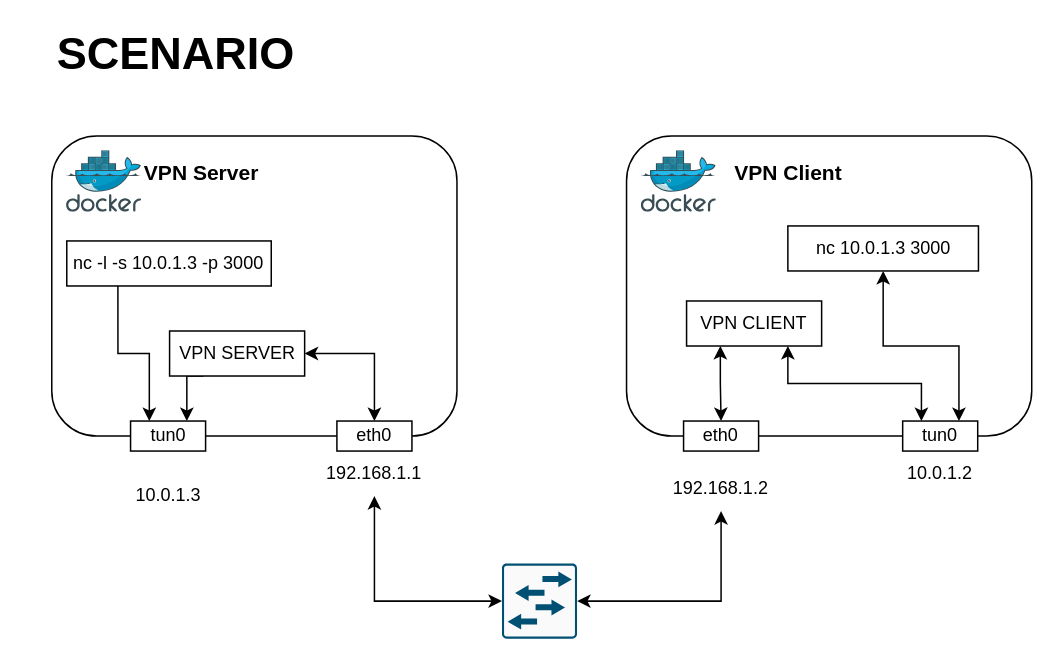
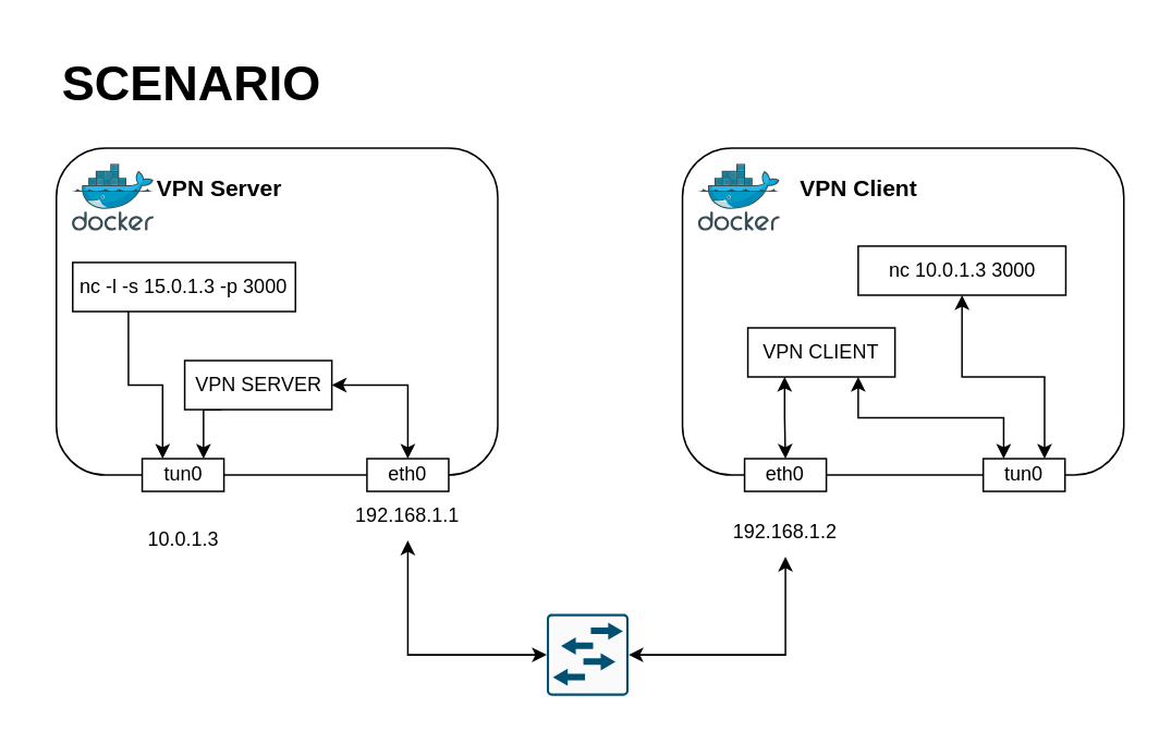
  <mxCell id="0" />
  <mxCell id="1" parent="0" />
  <mxCell id="2" value="" style="rounded=1;whiteSpace=wrap;html=1;" parent="1" vertex="1"><mxGeometry x="34" y="90" width="270" height="200" as="geometry" /></mxCell>
  <mxCell id="3" value="" style="image;sketch=0;aspect=fixed;html=1;points=[];align=center;fontSize=12;image=img/lib/mscae/Docker.svg;" parent="1" vertex="1"><mxGeometry x="44" y="100" width="50" height="41" as="geometry" /></mxCell>
  <mxCell id="4" style="edgeStyle=orthogonalEdgeStyle;rounded=0;orthogonalLoop=1;jettySize=auto;html=1;entryX=0.5;entryY=0;entryDx=0;entryDy=0;startArrow=classic;startFill=1;" parent="1" source="6" target="19" edge="1"><mxGeometry relative="1" as="geometry"><Array as="points"><mxPoint x="249.5" y="235" /></Array></mxGeometry></mxCell>
  <mxCell id="5" style="edgeStyle=orthogonalEdgeStyle;rounded=0;orthogonalLoop=1;jettySize=auto;html=1;exitX=0.25;exitY=1;exitDx=0;exitDy=0;entryX=0.75;entryY=0;entryDx=0;entryDy=0;" parent="1" source="6" target="25" edge="1"><mxGeometry relative="1" as="geometry" /></mxCell>
  <mxCell id="6" value="VPN SERVER" style="rounded=0;whiteSpace=wrap;html=1;" parent="1" vertex="1"><mxGeometry x="112.5" y="220" width="90" height="30" as="geometry" /></mxCell>
  <mxCell id="7" style="edgeStyle=orthogonalEdgeStyle;rounded=0;orthogonalLoop=1;jettySize=auto;html=1;entryX=0;entryY=0.5;entryDx=0;entryDy=0;entryPerimeter=0;startArrow=classic;startFill=1;" parent="1" source="8" target="20" edge="1"><mxGeometry relative="1" as="geometry"><Array as="points"><mxPoint x="249" y="400" /></Array></mxGeometry></mxCell>
  <mxCell id="8" value="192.168.1.1" style="text;html=1;strokeColor=none;fillColor=none;align=center;verticalAlign=middle;whiteSpace=wrap;rounded=0;" parent="1" vertex="1"><mxGeometry x="214" y="300" width="70" height="30" as="geometry" /></mxCell>
  <mxCell id="9" value="&lt;span style=&quot;font-size: 14px;&quot;&gt;&lt;b&gt;VPN Server&lt;/b&gt;&lt;/span&gt;" style="text;html=1;strokeColor=none;fillColor=none;align=center;verticalAlign=middle;whiteSpace=wrap;rounded=0;" parent="1" vertex="1"><mxGeometry x="94" y="100" width="80" height="30" as="geometry" /></mxCell>
  <mxCell id="10" value="" style="rounded=1;whiteSpace=wrap;html=1;" parent="1" vertex="1"><mxGeometry x="417" y="90" width="270" height="200" as="geometry" /></mxCell>
  <mxCell id="11" value="" style="image;sketch=0;aspect=fixed;html=1;points=[];align=center;fontSize=12;image=img/lib/mscae/Docker.svg;" parent="1" vertex="1"><mxGeometry x="427" y="100" width="50" height="41" as="geometry" /></mxCell>
  <mxCell id="12" value="eth0" style="rounded=0;whiteSpace=wrap;html=1;" parent="1" vertex="1"><mxGeometry x="455" y="280" width="50" height="20" as="geometry" /></mxCell>
  <mxCell id="13" style="edgeStyle=orthogonalEdgeStyle;rounded=0;orthogonalLoop=1;jettySize=auto;html=1;exitX=0.25;exitY=0;exitDx=0;exitDy=0;entryX=0.75;entryY=1;entryDx=0;entryDy=0;startArrow=classic;startFill=1;" parent="1" source="14" target="22" edge="1"><mxGeometry relative="1" as="geometry" /></mxCell>
  <mxCell id="14" value="tun0" style="rounded=0;whiteSpace=wrap;html=1;" parent="1" vertex="1"><mxGeometry x="601" y="280" width="50" height="20" as="geometry" /></mxCell>
  <mxCell id="15" style="edgeStyle=orthogonalEdgeStyle;rounded=0;orthogonalLoop=1;jettySize=auto;html=1;entryX=1;entryY=0.5;entryDx=0;entryDy=0;entryPerimeter=0;startArrow=classic;startFill=1;" parent="1" source="16" target="20" edge="1"><mxGeometry relative="1" as="geometry"><Array as="points"><mxPoint x="480" y="400" /></Array></mxGeometry></mxCell>
  <mxCell id="16" value="192.168.1.2" style="text;html=1;strokeColor=none;fillColor=none;align=center;verticalAlign=middle;whiteSpace=wrap;rounded=0;" parent="1" vertex="1"><mxGeometry x="445" y="310" width="70" height="30" as="geometry" /></mxCell>
- <mxCell id="17" value="10.0.1.2" style="text;html=1;strokeColor=none;fillColor=none;align=center;verticalAlign=middle;whiteSpace=wrap;rounded=0;" parent="1" vertex="1"><mxGeometry x="591" y="300" width="70" height="30" as="geometry" /></mxCell>
  <mxCell id="18" value="&lt;b&gt;&lt;font style=&quot;font-size: 14px;&quot;&gt;VPN Client&amp;nbsp;&lt;br&gt;&lt;/font&gt;&lt;/b&gt;" style="text;html=1;strokeColor=none;fillColor=none;align=center;verticalAlign=middle;whiteSpace=wrap;rounded=0;" parent="1" vertex="1"><mxGeometry x="477" y="100" width="100" height="30" as="geometry" /></mxCell>
  <mxCell id="19" value="eth0" style="rounded=0;whiteSpace=wrap;html=1;" parent="1" vertex="1"><mxGeometry x="224" y="280" width="50" height="20" as="geometry" /></mxCell>
  <mxCell id="20" value="" style="sketch=0;points=[[0.015,0.015,0],[0.985,0.015,0],[0.985,0.985,0],[0.015,0.985,0],[0.25,0,0],[0.5,0,0],[0.75,0,0],[1,0.25,0],[1,0.5,0],[1,0.75,0],[0.75,1,0],[0.5,1,0],[0.25,1,0],[0,0.75,0],[0,0.5,0],[0,0.25,0]];verticalLabelPosition=bottom;html=1;verticalAlign=top;aspect=fixed;align=center;pointerEvents=1;shape=mxgraph.cisco19.rect;prIcon=l2_switch;fillColor=#FAFAFA;strokeColor=#005073;" parent="1" vertex="1"><mxGeometry x="334" y="375" width="50" height="50" as="geometry" /></mxCell>
  <mxCell id="21" style="edgeStyle=orthogonalEdgeStyle;rounded=0;orthogonalLoop=1;jettySize=auto;html=1;exitX=0.25;exitY=1;exitDx=0;exitDy=0;entryX=0.5;entryY=0;entryDx=0;entryDy=0;startArrow=classic;startFill=1;" parent="1" source="22" target="12" edge="1"><mxGeometry relative="1" as="geometry" /></mxCell>
  <mxCell id="22" value="VPN CLIENT" style="rounded=0;whiteSpace=wrap;html=1;" parent="1" vertex="1"><mxGeometry x="457" y="200" width="90" height="30" as="geometry" /></mxCell>
  <mxCell id="23" style="edgeStyle=orthogonalEdgeStyle;rounded=0;orthogonalLoop=1;jettySize=auto;html=1;entryX=0.75;entryY=0;entryDx=0;entryDy=0;startArrow=classic;startFill=1;" parent="1" source="24" target="14" edge="1"><mxGeometry relative="1" as="geometry" /></mxCell>
  <mxCell id="24" value="nc 10.0.1.3 3000" style="rounded=0;whiteSpace=wrap;html=1;" parent="1" vertex="1"><mxGeometry x="524.5" y="150" width="127" height="30" as="geometry" /></mxCell>
  <mxCell id="25" value="tun0" style="rounded=0;whiteSpace=wrap;html=1;" parent="1" vertex="1"><mxGeometry x="86.5" y="280" width="50" height="20" as="geometry" /></mxCell>
  <mxCell id="26" value="10.0.1.3" style="text;html=1;strokeColor=none;fillColor=none;align=center;verticalAlign=middle;whiteSpace=wrap;rounded=0;" parent="1" vertex="1"><mxGeometry x="76.5" y="315" width="70" height="30" as="geometry" /></mxCell>
  <mxCell id="27" style="edgeStyle=orthogonalEdgeStyle;rounded=0;orthogonalLoop=1;jettySize=auto;html=1;exitX=0.25;exitY=1;exitDx=0;exitDy=0;entryX=0.25;entryY=0;entryDx=0;entryDy=0;" parent="1" source="28" target="25" edge="1"><mxGeometry relative="1" as="geometry" /></mxCell>
- <mxCell id="28" value="nc -l -s 10.0.1.3 -p 3000" style="rounded=0;whiteSpace=wrap;html=1;" parent="1" vertex="1"><mxGeometry x="44" y="160" width="136.25" height="30" as="geometry" /></mxCell>
- <mxCell id="29" value="&lt;font style=&quot;font-size: 30px;&quot;&gt;&lt;b&gt;SCENARIO&lt;/b&gt;&lt;/font&gt;" style="text;html=1;strokeColor=none;fillColor=none;align=center;verticalAlign=middle;whiteSpace=wrap;rounded=0;" parent="1" vertex="1"><mxGeometry x="20" y="20" width="194" height="30" as="geometry" /></mxCell>
+ <mxCell id="28" value="nc -l -s 15.0.1.3 -p 3000" style="rounded=0;whiteSpace=wrap;html=1;" parent="1" vertex="1"><mxGeometry x="44" y="160" width="136.25" height="30" as="geometry" /></mxCell>
+ <mxCell id="29" value="&lt;font style=&quot;font-size: 30px;&quot;&gt;&lt;b&gt;SCENARIO&lt;/b&gt;&lt;/font&gt;" style="text;html=1;strokeColor=none;fillColor=none;align=center;verticalAlign=middle;whiteSpace=wrap;rounded=0;" parent="1" vertex="1"><mxGeometry x="20" y="35" width="194" height="30" as="geometry" /></mxCell>
